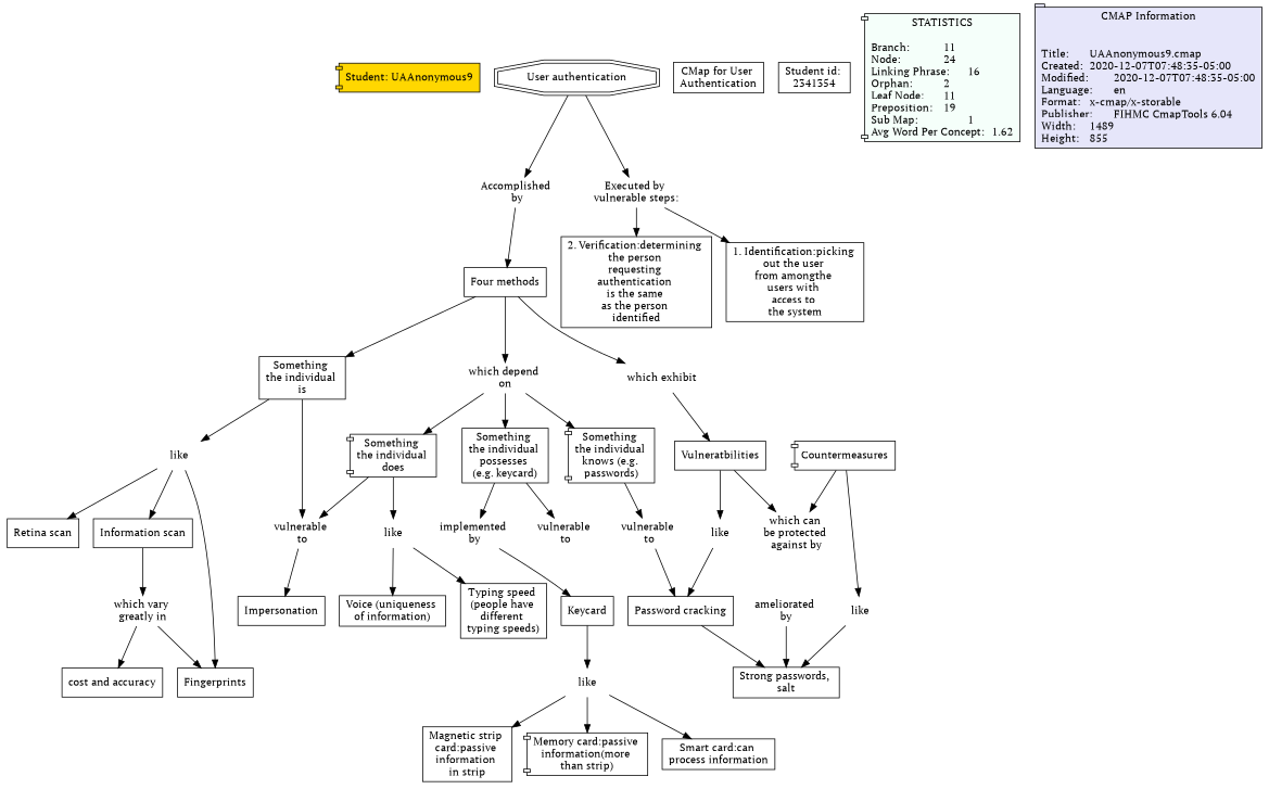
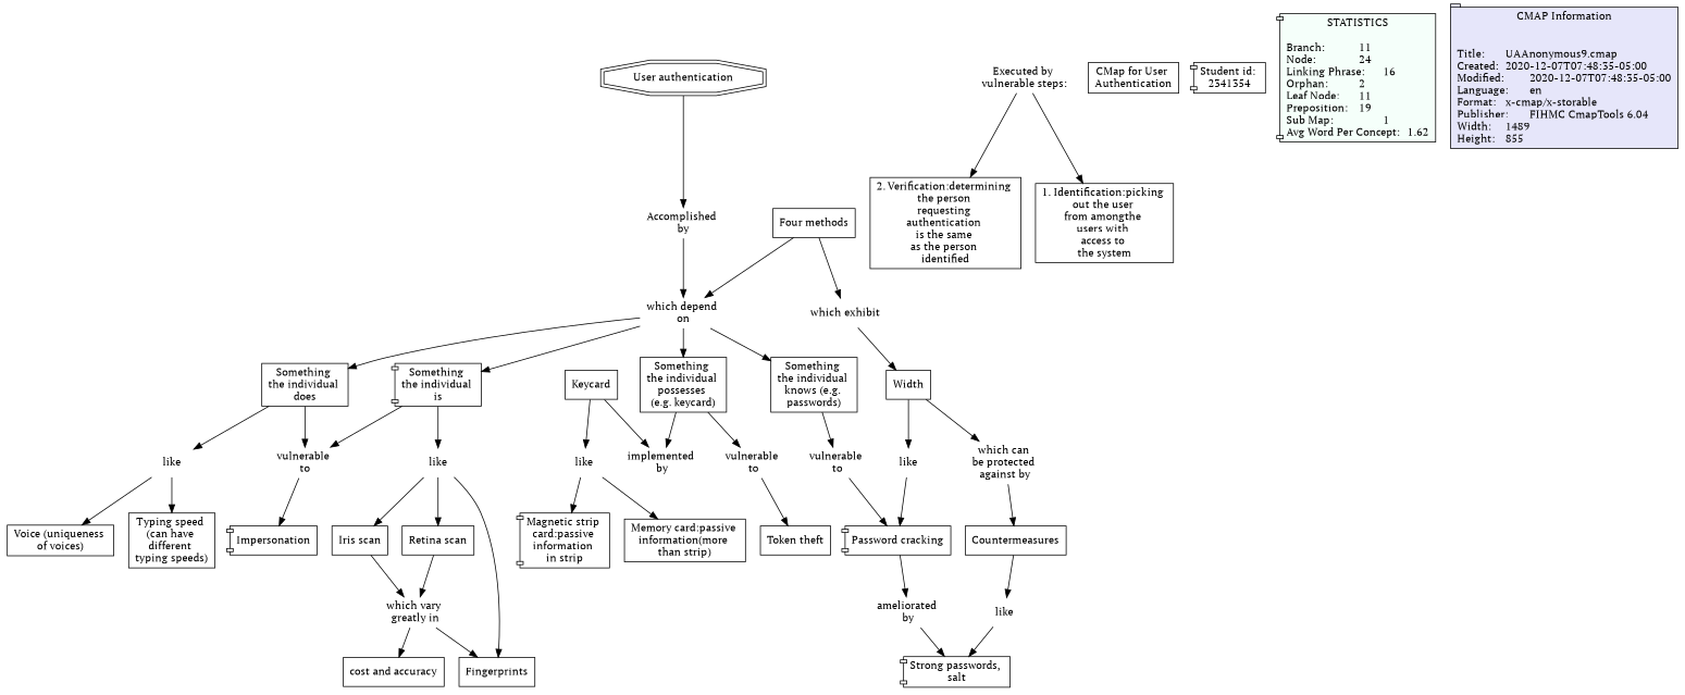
  digraph {
    fontname="PT Serif"
    node [fillcolor=white fontname="PT Serif" shape=rect style=filled]
    edge [constraint=true fontname="PT Serif"]
-   n1 [fillcolor=gold label="Student: UAAnonymous9" shape=component]
    n2 [label=like shape=none fillcolor="" style=""]
-   n3 [label="Voice (uniqueness \nof information)\n"]
-   n4 [label="Typing speed \n(people have \ndifferent \ntyping speeds)\n"]
-   n5 [label="Password cracking\n"]
+   n3 [label="Voice (uniqueness \nof voices)\n"]
+   n4 [label="Typing speed \n(can have \ndifferent \ntyping speeds)\n"]
+   n5 [label="Password cracking\n" shape=component]
    n6 [label="ameliorated \nby" shape=none fillcolor="" style=""]
-   n7 [label="Strong passwords, \nsalt"]
+   n7 [label="Strong passwords, \nsalt" shape=component]
    n8 [label=like shape=none fillcolor="" style=""]
-   n9 [label="Magnetic strip \ncard:passive \ninformation \nin strip"]
-   n10 [label="Memory card:passive \ninformation(more \nthan strip)\n" shape=component]
-   n11 [label="Smart card:can \nprocess information\n"]
+   n9 [label="Magnetic strip \ncard:passive \ninformation \nin strip" shape=component]
+   n10 [label="Memory card:passive \ninformation(more \nthan strip)\n"]
    n12 [label="implemented \nby" shape=none fillcolor="" style=""]
    n13 [label=Keycard]
    n14 [label="vulnerable \nto" shape=none fillcolor="" style=""]
+   n15 [label="Token theft\n"]
    n16 [label="which vary \ngreatly in\n" shape=none fillcolor="" style=""]
    n17 [label="cost and accuracy\n"]
    n18 [label=Fingerprints]
    n19 [label="which depend \non" shape=none fillcolor="" style=""]
    n20 [label="Something \nthe individual \npossesses \n(e.g. keycard)\n"]
-   n21 [label="Something \nthe individual \nis"]
-   n22 [label="Something \nthe individual \ndoes" shape=component]
-   n23 [label="Something \nthe individual \nknows (e.g. \npasswords)" shape=component]
+   n21 [label="Something \nthe individual \nis" shape=component]
+   n22 [label="Something \nthe individual \ndoes"]
+   n23 [label="Something \nthe individual \nknows (e.g. \npasswords)"]
    n24 [label="vulnerable \nto" shape=none fillcolor="" style=""]
    n25 [label=like shape=none fillcolor="" style=""]
    n26 [label="vulnerable \nto" shape=none fillcolor="" style=""]
    n27 [label="which exhibit\n" shape=none fillcolor="" style=""]
-   n28 [label=Vulneratbilities]
+   n28 [label=Width]
    n29 [label="which can \nbe protected \nagainst by\n" shape=none fillcolor="" style=""]
    n30 [label=like shape=none fillcolor="" style=""]
-   n31 [label=Countermeasures shape=component]
+   n31 [label=Countermeasures]
    n32 [label="User authentication\n" shape=doubleoctagon]
    n33 [label="Accomplished \nby" shape=none fillcolor="" style=""]
    n34 [label="Executed by \nvulnerable steps:\n" shape=none fillcolor="" style=""]
    n35 [label="Four methods\n"]
    n36 [label="2. Verification:determining \nthe person \nrequesting \nauthentication \nis the same \nas the person \nidentified"]
    n37 [label="1. Identification:picking \nout the user \nfrom amongthe \nusers with \naccess to \nthe system\n"]
-   n38 [label=Impersonation]
+   n38 [label=Impersonation shape=component]
    n39 [label=like shape=none fillcolor="" style=""]
-   n40 [label="Information scan"]
+   n40 [label="Iris scan"]
    n41 [label="Retina scan\n"]
    n42 [label="CMap for User \nAuthentication"]
-   n43 [label="Student id: \n2341354"]
+   n43 [label="Student id: \n2341354" shape=component]
    n44 [Gsplines=true fillcolor="#F5FFFA" label="STATISTICS\n\lBranch:		11\lNode:		24\lLinking Phrase:	16\lOrphan:		2\lLeaf Node:	11\lPreposition:	19\lSub Map:		1\lAvg Word Per Concept:	1.62\l" shape=component]
    n45 [Gsplines=true fillcolor="#E6E6FA" label="CMAP Information\n\n\lTitle:	UAAnonymous9.cmap\lCreated:	2020-12-07T07:48:35-05:00\lModified:	2020-12-07T07:48:35-05:00\lLanguage:	en\lFormat:	x-cmap/x-storable\lPublisher:	FIHMC CmapTools 6.04\lWidth:	1489\lHeight:	855\l" shape=tab]
    n2 -> n3
    n2 -> n4
-   n5 -> n7
+   n5 -> n6
    n6 -> n7
    n8 -> n9
    n8 -> n10
-   n8 -> n11
-   n12 -> n13
+   n13 -> n12
    n13 -> n8
+   n14 -> n15
    n16 -> n17
    n16 -> n18
    n19 -> n20
-   n35 -> n21
+   n19 -> n21
    n19 -> n22
    n19 -> n23
    n20 -> n12
    n20 -> n14
    n21 -> n24
    n21 -> n25
    n22 -> n2
    n22 -> n24
    n23 -> n26
    n24 -> n38
    n25 -> n18
    n25 -> n40
    n25 -> n41
    n26 -> n5
    n27 -> n28
    n28 -> n29
    n28 -> n30
-   n31 -> n29
+   n29 -> n31
    n30 -> n5
    n31 -> n39
    n32 -> n33
-   n32 -> n34
-   n33 -> n35
+   n33 -> n19
    n34 -> n36
    n34 -> n37
    n35 -> n19
    n35 -> n27
    n39 -> n7
    n40 -> n16
+   n41 -> n16
  }
